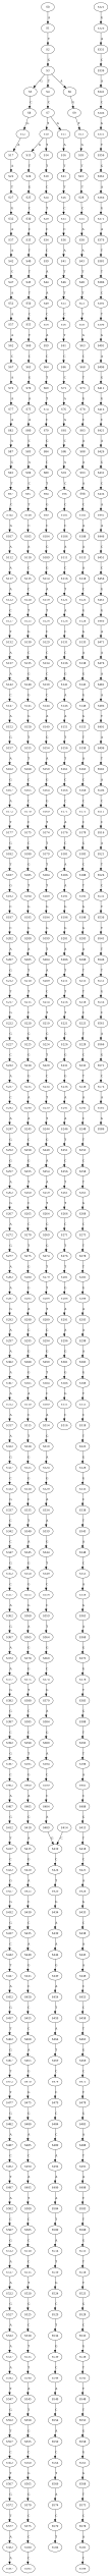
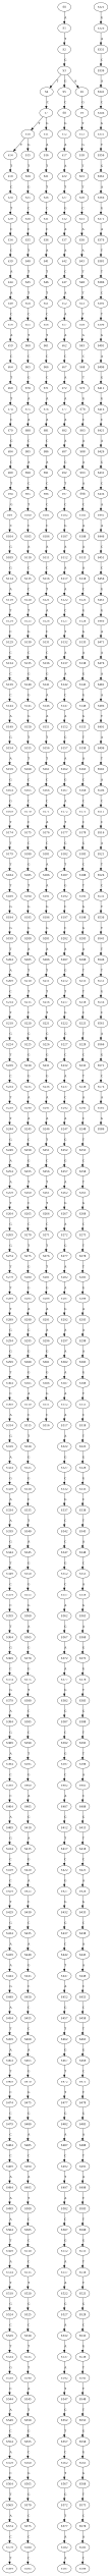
  strict digraph {
    fontname="Liberation Serif"
    node [fontname="Liberation Serif"]
    edge [fontname="Liberation Serif"]
    S0
    S1
    S2
    S3
    S4
    S5
    S6
    S7
    S8
    S9
    S10
    S11
    S12
    S13
    S14
    S15
    S16
    S17
    S18
    S19
    S20
    S21
    S22
    S23
    S24
    S25
    S26
    S27
    S28
    S29
    S30
    S31
    S32
    S33
    S34
    S35
    S36
    S37
    S38
    S39
    S40
    S41
    S42
    S43
    S44
    S45
    S46
    S47
    S48
    S49
    S50
    S51
    S52
    S53
    S54
    S55
    S56
    S57
    S58
    S59
    S60
    S61
    S62
    S63
    S64
    S65
    S66
    S67
    S68
    S69
    S70
    S71
    S72
    S73
    S74
    S75
    S76
    S77
    S78
    S79
    S80
    S81
    S82
    S83
    S84
    S85
    S86
    S87
    S88
    S89
    S90
    S91
    S92
    S93
    S94
    S95
    S96
    S97
    S98
    S99
    S100
    S101
    S102
    S103
    S104
    S105
    S106
    S107
    S108
    S109
    S110
    S111
    S112
    S113
    S114
    S115
    S116
    S117
    S118
    S119
    S120
    S121
    S122
    S123
    S124
    S125
    S126
    S127
    S128
    S129
    S130
    S131
    S132
    S133
    S134
    S135
    S136
    S137
    S138
    S139
    S140
    S141
    S142
    S143
    S144
    S145
    S146
    S147
    S148
    S149
    S150
    S151
    S152
    S153
    S154
    S155
    S156
    S157
    S158
    S159
    S160
    S161
    S162
    S163
    S164
    S165
    S166
    S167
    S168
    S169
    S170
    S171
    S172
    S173
    S174
    S175
    S176
    S177
    S178
    S179
    S180
    S181
    S182
    S183
    S184
    S185
    S186
    S187
    S188
    S189
    S190
    S191
    S192
    S193
    S194
    S195
    S196
    S197
    S198
    S199
    S200
    S201
    S202
    S203
    S204
    S205
    S206
    S207
    S208
    S209
    S210
    S211
    S212
    S213
    S214
    S215
    S216
    S217
    S218
    S219
    S220
    S221
    S222
    S223
    S224
    S225
    S226
    S227
    S228
    S229
    S230
    S231
    S232
    S233
    S234
    S235
    S236
    S237
    S238
    S239
    S240
    S241
    S242
    S243
    S244
    S245
    S246
    S247
    S248
    S249
    S250
    S251
    S252
    S253
    S254
    S255
    S256
    S257
    S258
    S259
    S260
    S261
    S262
    S263
    S264
    S265
    S266
    S267
    S268
    S269
    S270
    S271
    S272
    S273
    S274
    S275
    S276
    S277
    S278
    S279
    S280
    S281
    S282
    S283
    S284
    S285
    S286
    S287
    S288
    S289
    S290
    S291
    S292
    S293
    S294
    S295
    S296
    S297
    S298
    S299
    S300
    S301
    S302
    S303
    S304
    S305
    S306
    S307
    S308
    S309
    S310
    S311
    S312
    S313
    S314
    S315
    S316
    S317
    S318
    S319
    S320
    S322
    S323
    S324
    S325
    S321
    S326
    S327
    S328
    S329
    S330
    S331
    S332
    S333
    S334
    S335
    S336
    S337
    S338
    S339
    S340
    S341
    S342
    S343
    S344
    S345
    S346
    S347
    S348
    S349
    S350
    S351
    S352
    S353
    S354
    S355
    S356
    S357
    S358
    S359
    S360
    S361
    S362
    S363
    S364
    S365
    S366
    S367
    S368
    S369
    S370
    S371
    S372
    S373
    S374
    S375
    S376
    S377
    S378
    S379
    S380
    S381
    S382
    S383
    S384
    S385
    S386
    S387
    S388
    S389
    S390
    S391
    S392
    S393
    S394
    S395
    S396
    S397
    S398
    S399
    S400
    S401
    S402
    S403
    S404
    S405
    S406
    S407
    S408
    S409
    S410
    S411
    S412
    S413
    S414
    S415
    S416
    S417
    S418
    S419
    S420
    S421
    S422
    S423
    S424
    S425
    S426
    S427
    S428
    S429
    S430
    S431
    S432
    S433
    S434
    S435
    S436
    S437
    S438
    S439
    S440
    S441
    S442
    S443
    S444
    S445
    S446
    S447
    S448
    S449
    S450
    S451
    S452
    S453
    S454
    S455
    S456
    S457
    S458
    S459
    S460
    S461
    S462
    S463
    S464
    S465
    S466
    S467
    S468
    S469
    S470
    S471
    S472
    S473
    S474
    S475
    S476
    S477
    S478
    S479
    S480
    S481
    S482
    S483
    S484
    S485
    S486
    S487
    S488
    S489
    S490
    S491
    S492
    S493
    S494
    S495
    S496
    S497
    S498
    S499
    S500
    S501
    S502
    S503
    S504
    S505
    S506
    S507
    S508
    S509
    S510
    S511
    S512
    S513
    S514
    S515
    S516
    S517
    S518
    S519
    S520
    S521
    S522
    S523
    S524
    S525
    S526
    S527
    S528
    S529
    S530
    S531
    S532
    S533
    S534
    S535
    S536
    S537
    S538
    S539
    S540
    S541
    S542
    S543
    S544
    S545
    S546
    S547
    S548
    S549
    S550
    S551
    S552
    S553
    S554
    S555
    S556
    S557
    S558
    S559
    S560
    S561
    S562
    S563
    S564
    S565
    S566
    S567
    S568
    S569
    S570
    S571
    S572
    S573
    S574
    S575
    S576
    S577
    S578
    S579
    S580
    S581
    S582
    S583
    S584
    S585
    S586
    S587
    S588
    S0 -> S1 [label=A]
    S1 -> S2 [label=T]
    S2 -> S3 [label=G]
    S3 -> S4 [label=T]
    S3 -> S5 [label=G]
    S3 -> S6 [label=A]
    S4 -> S7 [label=C]
    S5 -> S8 [label=C]
    S6 -> S9 [label=G]
    S7 -> S10 [label=T]
    S7 -> S11 [label=G]
    S8 -> S12 [label=G]
    S9 -> S13 [label=T]
    S10 -> S14 [label=T]
    S10 -> S15 [label=G]
    S11 -> S16 [label=A]
    S12 -> S17 [label=A]
    S13 -> S18 [label=G]
    S14 -> S19 [label=T]
    S15 -> S20 [label=T]
    S16 -> S21 [label=T]
    S17 -> S22 [label=A]
    S18 -> S23 [label=T]
    S19 -> S24 [label=C]
    S20 -> S25 [label=G]
    S21 -> S26 [label=T]
    S22 -> S27 [label=T]
    S23 -> S28 [label=T]
    S24 -> S29 [label=T]
    S25 -> S30 [label=C]
    S26 -> S31 [label=C]
    S27 -> S32 [label=G]
    S28 -> S33 [label=C]
    S29 -> S34 [label=C]
    S30 -> S35 [label=C]
    S31 -> S36 [label=C]
    S32 -> S37 [label=A]
    S33 -> S38 [label=A]
    S34 -> S39 [label=C]
    S35 -> S40 [label=T]
    S36 -> S41 [label=A]
    S37 -> S42 [label=A]
    S38 -> S43 [label=A]
    S39 -> S44 [label=A]
    S40 -> S45 [label=T]
    S41 -> S46 [label=T]
    S42 -> S47 [label=C]
    S43 -> S48 [label=T]
    S44 -> S49 [label=A]
    S45 -> S50 [label=T]
    S46 -> S51 [label=T]
    S47 -> S52 [label=A]
    S48 -> S53 [label=T]
    S49 -> S54 [label=C]
    S50 -> S55 [label=C]
    S51 -> S56 [label=C]
    S52 -> S57 [label=A]
    S53 -> S58 [label=T]
    S54 -> S59 [label=A]
    S55 -> S60 [label=T]
    S56 -> S61 [label=T]
    S57 -> S62 [label=A]
    S58 -> S63 [label=G]
    S59 -> S64 [label=C]
    S60 -> S65 [label=C]
    S61 -> S66 [label=C]
    S62 -> S67 [label=C]
    S63 -> S68 [label=C]
    S64 -> S69 [label=T]
    S65 -> S70 [label=G]
    S66 -> S71 [label=C]
    S67 -> S72 [label=A]
    S68 -> S73 [label=T]
    S69 -> S74 [label=T]
    S70 -> S75 [label=A]
    S71 -> S76 [label=A]
    S72 -> S77 [label=A]
    S73 -> S78 [label=G]
    S74 -> S79 [label=C]
    S75 -> S80 [label=A]
    S76 -> S81 [label=A]
    S77 -> S82 [label=A]
    S78 -> S83 [label=C]
    S79 -> S84 [label=G]
    S80 -> S85 [label=C]
    S81 -> S86 [label=C]
    S82 -> S87 [label=A]
    S83 -> S88 [label=A]
    S84 -> S89 [label=C]
    S85 -> S90 [label=A]
    S86 -> S91 [label=A]
    S87 -> S92 [label=G]
    S88 -> S93 [label=A]
    S89 -> S94 [label=T]
    S90 -> S95 [label=C]
    S91 -> S96 [label=C]
    S92 -> S97 [label=T]
    S93 -> S98 [label=A]
    S94 -> S99 [label=G]
    S95 -> S100 [label=T]
    S96 -> S101 [label=C]
    S97 -> S102 [label=C]
    S98 -> S103 [label=C]
    S99 -> S104 [label=C]
    S100 -> S105 [label=C]
    S101 -> S106 [label=C]
    S102 -> S107 [label=G]
    S103 -> S108 [label=A]
    S104 -> S109 [label=G]
    S105 -> S110 [label=A]
    S106 -> S111 [label=A]
    S107 -> S112 [label=A]
    S108 -> S113 [label=A]
    S109 -> S114 [label=G]
    S110 -> S115 [label=C]
    S111 -> S116 [label=C]
    S112 -> S117 [label=A]
    S113 -> S118 [label=A]
    S114 -> S119 [label=A]
    S115 -> S120 [label=C]
    S116 -> S121 [label=T]
    S117 -> S122 [label=A]
    S118 -> S123 [label=C]
    S119 -> S124 [label=T]
    S120 -> S125 [label=T]
    S121 -> S126 [label=A]
    S122 -> S127 [label=C]
    S123 -> S128 [label=G]
    S124 -> S129 [label=C]
    S125 -> S130 [label=G]
    S126 -> S131 [label=C]
    S127 -> S132 [label=T]
    S128 -> S133 [label=G]
    S129 -> S134 [label=C]
    S130 -> S135 [label=C]
    S131 -> S136 [label=C]
    S132 -> S137 [label=A]
    S133 -> S138 [label=A]
    S134 -> S139 [label=C]
    S135 -> S140 [label=G]
    S136 -> S141 [label=G]
    S137 -> S142 [label=A]
    S138 -> S143 [label=G]
    S139 -> S144 [label=C]
    S140 -> S145 [label=G]
    S141 -> S146 [label=A]
    S142 -> S147 [label=C]
    S143 -> S148 [label=G]
    S144 -> S149 [label=A]
    S145 -> S150 [label=G]
    S146 -> S151 [label=A]
    S147 -> S152 [label=A]
    S148 -> S153 [label=G]
    S149 -> S154 [label=G]
    S150 -> S155 [label=T]
    S151 -> S156 [label=T]
    S152 -> S157 [label=G]
    S153 -> S158 [label=T]
    S154 -> S159 [label=A]
    S155 -> S160 [label=T]
    S156 -> S161 [label=T]
    S157 -> S162 [label=A]
    S158 -> S163 [label=A]
    S159 -> S164 [label=G]
    S160 -> S165 [label=C]
    S161 -> S166 [label=C]
    S162 -> S167 [label=G]
    S163 -> S168 [label=C]
    S164 -> S169 [label=G]
    S165 -> S170 [label=C]
    S166 -> S171 [label=C]
    S167 -> S172 [label=A]
    S168 -> S173 [label=C]
    S169 -> S174 [label=T]
    S170 -> S175 [label=C]
    S171 -> S176 [label=A]
    S172 -> S177 [label=T]
    S173 -> S178 [label=C]
    S174 -> S179 [label=T]
    S175 -> S180 [label=C]
    S176 -> S181 [label=C]
    S177 -> S182 [label=G]
    S178 -> S183 [label=G]
    S179 -> S184 [label=T]
    S180 -> S185 [label=G]
    S181 -> S186 [label=A]
    S182 -> S187 [label=T]
    S183 -> S188 [label=C]
    S184 -> S189 [label=T]
    S185 -> S190 [label=T]
    S186 -> S191 [label=A]
    S187 -> S192 [label=G]
    S188 -> S193 [label=T]
    S189 -> S194 [label=G]
    S190 -> S195 [label=G]
    S191 -> S196 [label=G]
    S192 -> S197 [label=C]
    S193 -> S198 [label=G]
    S194 -> S199 [label=G]
    S195 -> S200 [label=G]
    S196 -> S201 [label=G]
    S197 -> S202 [label=C]
    S198 -> S203 [label=G]
    S199 -> S204 [label=T]
    S200 -> S205 [label=A]
    S201 -> S206 [label=A]
    S202 -> S207 [label=A]
    S203 -> S208 [label=A]
    S204 -> S209 [label=A]
    S205 -> S210 [label=T]
    S206 -> S211 [label=T]
    S207 -> S212 [label=G]
    S208 -> S213 [label=T]
    S209 -> S214 [label=C]
    S210 -> S215 [label=T]
    S211 -> S216 [label=T]
    S212 -> S217 [label=T]
    S213 -> S218 [label=T]
    S214 -> S219 [label=T]
    S215 -> S220 [label=C]
    S216 -> S221 [label=T]
    S217 -> S222 [label=G]
    S218 -> S223 [label=C]
    S219 -> S224 [label=G]
    S220 -> S225 [label=G]
    S221 -> S226 [label=G]
    S222 -> S227 [label=G]
    S223 -> S228 [label=T]
    S224 -> S229 [label=T]
    S225 -> S230 [label=G]
    S226 -> S231 [label=G]
    S227 -> S232 [label=C]
    S228 -> S233 [label=C]
    S229 -> S234 [label=C]
    S230 -> S235 [label=G]
    S231 -> S236 [label=G]
    S232 -> S237 [label=A]
    S233 -> S238 [label=T]
    S234 -> S239 [label=T]
    S235 -> S240 [label=A]
    S236 -> S241 [label=A]
    S237 -> S242 [label=C]
    S238 -> S243 [label=A]
    S239 -> S244 [label=T]
    S240 -> S245 [label=A]
    S241 -> S246 [label=A]
    S242 -> S247 [label=A]
    S243 -> S248 [label=C]
    S244 -> S249 [label=G]
    S245 -> S250 [label=C]
    S246 -> S251 [label=T]
    S247 -> S252 [label=G]
    S248 -> S253 [label=T]
    S249 -> S254 [label=A]
    S250 -> S255 [label=G]
    S251 -> S256 [label=C]
    S252 -> S257 [label=G]
    S253 -> S258 [label=C]
    S254 -> S259 [label=A]
    S255 -> S260 [label=T]
    S256 -> S261 [label=T]
    S257 -> S262 [label=A]
    S258 -> S263 [label=T]
    S259 -> S264 [label=T]
    S260 -> S265 [label=C]
    S261 -> S266 [label=T]
    S262 -> S267 [label=G]
    S263 -> S268 [label=G]
    S264 -> S269 [label=G]
    S265 -> S270 [label=C]
    S266 -> S271 [label=C]
    S267 -> S272 [label=A]
    S268 -> S273 [label=C]
    S269 -> S274 [label=G]
    S270 -> S275 [label=T]
    S271 -> S276 [label=T]
    S272 -> S277 [label=G]
    S273 -> S278 [label=T]
    S274 -> S279 [label=T]
    S275 -> S280 [label=G]
    S276 -> S281 [label=T]
    S277 -> S282 [label=A]
    S278 -> S283 [label=T]
    S279 -> S284 [label=T]
    S280 -> S285 [label=G]
    S281 -> S286 [label=G]
    S282 -> S287 [label=A]
    S283 -> S288 [label=G]
    S284 -> S289 [label=T]
    S285 -> S290 [label=A]
    S286 -> S291 [label=A]
    S287 -> S292 [label=G]
    S288 -> S293 [label=A]
    S289 -> S294 [label=G]
    S290 -> S295 [label=G]
    S291 -> S296 [label=A]
    S292 -> S297 [label=A]
    S293 -> S298 [label=A]
    S294 -> S299 [label=G]
    S295 -> S300 [label=G]
    S296 -> S301 [label=G]
    S297 -> S302 [label=A]
    S298 -> S303 [label=A]
    S299 -> S304 [label=T]
    S300 -> S305 [label=G]
    S301 -> S306 [label=G]
    S302 -> S307 [label=A]
    S303 -> S308 [label=G]
    S304 -> S309 [label=C]
    S305 -> S310 [label=A]
    S306 -> S311 [label=G]
    S307 -> S312 [label=A]
    S308 -> S313 [label=T]
    S309 -> S314 [label=A]
    S310 -> S315 [label=C]
    S311 -> S316 [label=C]
    S312 -> S317 [label=A]
    S313 -> S318 [label=C]
    S314 -> S319 [label=G]
    S315 -> S320 [label=T]
    S317 -> S322 [label=A]
    S318 -> S323 [label=T]
    S319 -> S324 [label=A]
    S320 -> S325 [label=G]
    S322 -> S327 [label=G]
    S323 -> S328 [label=G]
    S324 -> S329 [label=G]
    S325 -> S330 [label=G]
    S321 -> S326 [label=G]
    S326 -> S331 [label=A]
    S327 -> S332 [label=C]
    S328 -> S333 [label=G]
    S329 -> S334 [label=A]
    S330 -> S335 [label=C]
    S331 -> S336 [label=C]
    S332 -> S337 [label=G]
    S333 -> S338 [label=C]
    S334 -> S339 [label=A]
    S335 -> S340 [label=T]
    S336 -> S341 [label=A]
    S337 -> S342 [label=C]
    S338 -> S343 [label=T]
    S339 -> S344 [label=G]
    S340 -> S345 [label=A]
    S341 -> S346 [label=C]
    S342 -> S347 [label=C]
    S343 -> S348 [label=A]
    S344 -> S349 [label=T]
    S345 -> S350 [label=G]
    S346 -> S351 [label=G]
    S347 -> S352 [label=G]
    S348 -> S353 [label=C]
    S349 -> S354 [label=C]
    S350 -> S355 [label=G]
    S351 -> S356 [label=T]
    S352 -> S357 [label=C]
    S353 -> S358 [label=A]
    S354 -> S359 [label=C]
    S355 -> S360 [label=G]
    S356 -> S361 [label=G]
    S357 -> S362 [label=A]
    S358 -> S363 [label=G]
    S359 -> S364 [label=T]
    S360 -> S365 [label=A]
    S361 -> S366 [label=A]
    S362 -> S367 [label=G]
    S363 -> S368 [label=A]
    S364 -> S369 [label=G]
    S365 -> S370 [label=G]
    S366 -> S371 [label=G]
    S367 -> S372 [label=A]
    S368 -> S373 [label=G]
    S369 -> S374 [label=C]
    S370 -> S375 [label=G]
    S371 -> S376 [label=A]
    S372 -> S377 [label=A]
    S373 -> S378 [label=G]
    S374 -> S379 [label=G]
    S375 -> S380 [label=T]
    S376 -> S381 [label=T]
    S377 -> S382 [label=G]
    S378 -> S383 [label=T]
    S379 -> S384 [label=A]
    S380 -> S385 [label=C]
    S381 -> S386 [label=T]
    S382 -> S387 [label=G]
    S383 -> S388 [label=G]
    S384 -> S389 [label=G]
    S385 -> S390 [label=C]
    S386 -> S391 [label=C]
    S387 -> S392 [label=C]
    S388 -> S393 [label=T]
    S389 -> S394 [label=A]
    S390 -> S395 [label=T]
    S391 -> S396 [label=T]
    S392 -> S397 [label=G]
    S393 -> S398 [label=T]
    S394 -> S399 [label=C]
    S395 -> S400 [label=G]
    S396 -> S401 [label=G]
    S397 -> S402 [label=C]
    S398 -> S403 [label=A]
    S399 -> S404 [label=C]
    S400 -> S405 [label=A]
    S401 -> S406 [label=A]
    S402 -> S407 [label=A]
    S403 -> S408 [label=C]
    S404 -> S409 [label=A]
    S405 -> S410 [label=G]
    S406 -> S411 [label=G]
    S407 -> S412 [label=G]
    S408 -> S413 [label=G]
-   S409 -> S419 [label=G]
+   S409 -> S414 [label=G]
    S410 -> S415 [label=A]
    S411 -> S416 [label=G]
    S412 -> S417 [label=T]
    S413 -> S418 [label=T]
    S414 -> S419 [label=C]
    S415 -> S420 [label=G]
    S416 -> S421 [label=C]
    S417 -> S422 [label=C]
    S418 -> S423 [label=C]
    S419 -> S424 [label=C]
    S420 -> S425 [label=A]
    S421 -> S426 [label=A]
    S422 -> S427 [label=G]
    S423 -> S428 [label=A]
    S424 -> S429 [label=T]
    S425 -> S430 [label=C]
    S426 -> S431 [label=G]
    S427 -> S432 [label=G]
    S428 -> S433 [label=G]
    S429 -> S434 [label=G]
    S430 -> S435 [label=C]
    S431 -> S436 [label=C]
    S432 -> S437 [label=G]
    S433 -> S438 [label=C]
    S434 -> S439 [label=A]
    S435 -> S440 [label=A]
    S436 -> S441 [label=A]
    S437 -> S442 [label=C]
    S438 -> S443 [label=A]
    S439 -> S444 [label=A]
    S440 -> S445 [label=G]
    S441 -> S446 [label=A]
    S442 -> S447 [label=T]
    S443 -> S448 [label=A]
    S444 -> S449 [label=G]
    S445 -> S450 [label=C]
    S446 -> S451 [label=C]
    S447 -> S452 [label=A]
    S448 -> S453 [label=C]
    S449 -> S454 [label=A]
    S450 -> S455 [label=C]
    S451 -> S456 [label=C]
    S452 -> S457 [label=G]
    S453 -> S458 [label=C]
    S454 -> S459 [label=T]
    S455 -> S460 [label=C]
    S456 -> S461 [label=G]
    S457 -> S462 [label=T]
    S458 -> S463 [label=T]
    S459 -> S464 [label=A]
    S460 -> S465 [label=A]
    S461 -> S466 [label=G]
    S462 -> S467 [label=G]
    S463 -> S468 [label=G]
    S464 -> S469 [label=T]
    S465 -> S470 [label=G]
    S466 -> S471 [label=A]
    S467 -> S472 [label=T]
    S468 -> S473 [label=C]
    S469 -> S474 [label=C]
    S470 -> S475 [label=G]
    S471 -> S476 [label=A]
    S472 -> S477 [label=T]
    S473 -> S478 [label=T]
    S474 -> S479 [label=C]
    S475 -> S480 [label=G]
    S476 -> S481 [label=A]
    S477 -> S482 [label=G]
    S478 -> S483 [label=G]
    S479 -> S484 [label=C]
    S480 -> S485 [label=A]
    S481 -> S486 [label=A]
    S482 -> S487 [label=A]
    S483 -> S488 [label=A]
    S484 -> S489 [label=C]
    S485 -> S490 [label=C]
    S486 -> S491 [label=T]
    S487 -> S492 [label=C]
    S488 -> S493 [label=T]
    S489 -> S494 [label=A]
    S490 -> S495 [label=A]
    S491 -> S496 [label=A]
    S492 -> S497 [label=T]
    S493 -> S498 [label=A]
    S494 -> S499 [label=A]
    S495 -> S500 [label=T]
    S496 -> S501 [label=T]
    S497 -> S502 [label=A]
    S498 -> S503 [label=T]
    S499 -> S504 [label=A]
    S500 -> S505 [label=C]
    S501 -> S506 [label=A]
    S502 -> S507 [label=C]
    S503 -> S508 [label=T]
    S504 -> S509 [label=T]
    S505 -> S510 [label=C]
    S506 -> S511 [label=C]
    S507 -> S512 [label=G]
    S508 -> S513 [label=G]
    S509 -> S514 [label=A]
    S510 -> S515 [label=C]
    S511 -> S516 [label=C]
    S512 -> S517 [label=A]
    S513 -> S518 [label=T]
    S514 -> S519 [label=T]
    S515 -> S520 [label=T]
    S516 -> S521 [label=A]
    S517 -> S522 [label=A]
    S518 -> S523 [label=T]
    S519 -> S524 [label=G]
    S520 -> S525 [label=G]
    S521 -> S526 [label=T]
    S522 -> S527 [label=G]
    S523 -> S528 [label=G]
    S524 -> S529 [label=C]
    S525 -> S530 [label=C]
    S526 -> S531 [label=C]
    S527 -> S532 [label=A]
    S528 -> S533 [label=C]
    S529 -> S534 [label=T]
    S530 -> S535 [label=T]
    S531 -> S536 [label=T]
    S532 -> S537 [label=A]
    S533 -> S538 [label=G]
    S534 -> S539 [label=G]
    S535 -> S540 [label=T]
    S536 -> S541 [label=T]
    S537 -> S542 [label=A]
    S538 -> S543 [label=T]
    S539 -> S544 [label=C]
    S540 -> S545 [label=A]
    S541 -> S546 [label=T]
    S542 -> S547 [label=T]
    S543 -> S548 [label=T]
    S544 -> S549 [label=A]
    S545 -> S550 [label=T]
    S546 -> S551 [label=T]
    S547 -> S552 [label=G]
    S548 -> S553 [label=T]
    S549 -> S554 [label=C]
    S550 -> S555 [label=G]
    S551 -> S556 [label=G]
    S552 -> S557 [label=T]
    S553 -> S558 [label=G]
    S554 -> S559 [label=A]
    S555 -> S560 [label=C]
    S556 -> S561 [label=C]
    S557 -> S562 [label=C]
    S558 -> S563 [label=G]
    S559 -> S564 [label=C]
    S560 -> S565 [label=G]
    S561 -> S566 [label=A]
    S562 -> S567 [label=T]
    S563 -> S568 [label=G]
    S564 -> S569 [label=T]
    S565 -> S570 [label=G]
    S566 -> S571 [label=G]
    S567 -> S572 [label=G]
    S568 -> S573 [label=T]
    S569 -> S574 [label=A]
    S570 -> S575 [label=C]
    S571 -> S576 [label=C]
    S572 -> S577 [label=T]
    S573 -> S578 [label=C]
    S574 -> S579 [label=C]
    S575 -> S580 [label=C]
    S576 -> S581 [label=A]
    S577 -> S582 [label=A]
    S578 -> S583 [label=A]
    S579 -> S584 [label=T]
    S580 -> S585 [label=C]
    S581 -> S586 [label=G]
    S582 -> S587 [label=A]
    S583 -> S588 [label=C]
  }
